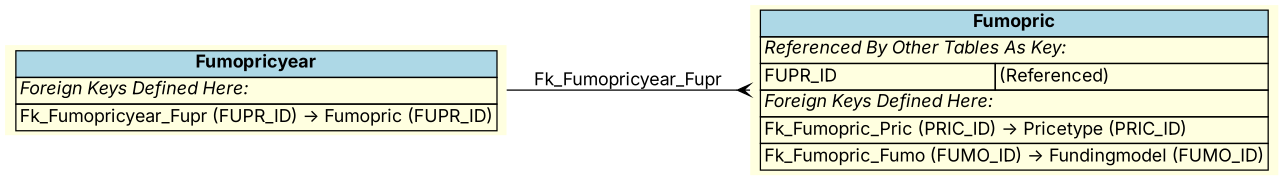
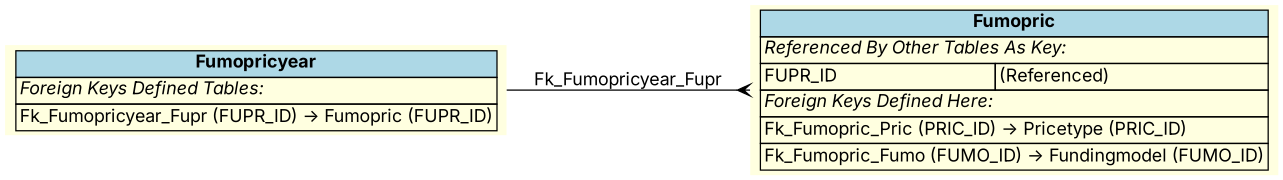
  digraph {
    rankdir=LR
    fontname=Inter
    node [fillcolor=lightyellow shape=plaintext style=filled fontname=Inter]
-   n1 [label=<     <TABLE BORDER="0" CELLBORDER="1" CELLSPACING="0" BGCOLOR="lightyellow">       <TR><TD COLSPAN="2" BGCOLOR="lightblue"><B>Fumopricyear</B></TD></TR>       <TR><TD COLSPAN="2" ALIGN="LEFT"><I>Foreign Keys Defined Here:</I></TD></TR>       <TR><TD ALIGN="LEFT" COLSPAN="2">Fk_Fumopricyear_Fupr (FUPR_ID) &rarr; Fumopric (FUPR_ID)</TD></TR>     </TABLE>     >]
+   n1 [label=<     <TABLE BORDER="0" CELLBORDER="1" CELLSPACING="0" BGCOLOR="lightyellow">       <TR><TD COLSPAN="2" BGCOLOR="lightblue"><B>Fumopricyear</B></TD></TR>       <TR><TD COLSPAN="2" ALIGN="LEFT"><I>Foreign Keys Defined Tables:</I></TD></TR>       <TR><TD ALIGN="LEFT" COLSPAN="2">Fk_Fumopricyear_Fupr (FUPR_ID) &rarr; Fumopric (FUPR_ID)</TD></TR>     </TABLE>     >]
    n2 [label=<     <TABLE BORDER="0" CELLBORDER="1" CELLSPACING="0" BGCOLOR="lightyellow">       <TR><TD COLSPAN="2" BGCOLOR="lightblue"><B>Fumopric</B></TD></TR>       <TR><TD COLSPAN="2" ALIGN="LEFT"><I>Referenced By Other Tables As Key:</I></TD></TR>       <TR><TD ALIGN="LEFT">FUPR_ID</TD><TD ALIGN="LEFT">(Referenced)</TD></TR>       <TR><TD COLSPAN="2" ALIGN="LEFT"><I>Foreign Keys Defined Here:</I></TD></TR>       <TR><TD ALIGN="LEFT" COLSPAN="2">Fk_Fumopric_Pric (PRIC_ID) &rarr; Pricetype (PRIC_ID)</TD></TR>       <TR><TD ALIGN="LEFT" COLSPAN="2">Fk_Fumopric_Fumo (FUMO_ID) &rarr; Fundingmodel (FUMO_ID)</TD></TR>     </TABLE>     >]
    n1 -> n2 [arrowhead=crow arrowtail=none dir=both label=" Fk_Fumopricyear_Fupr " labelfontsize=10 fontname=Inter]
  }
